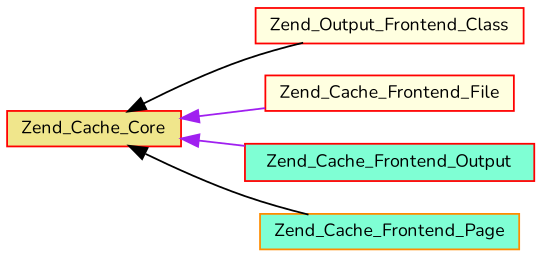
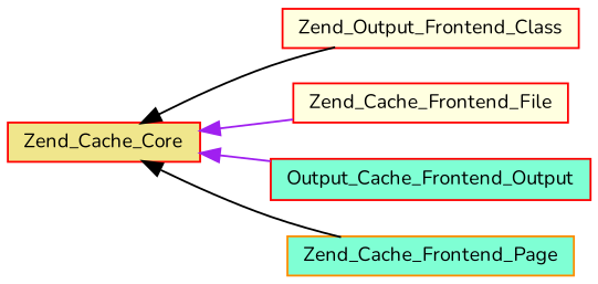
  digraph {
    fontname=Nunito
    rankdir=LR
    node [color=red fillcolor=lightyellow fontname=Nunito fontsize=10 shape=record style=filled]
    edge [color=black dir=back fontname=Nunito fontsize=10 labelfontname=Helvetica labelfontsize=10 style=solid]
    n1 [fillcolor=khaki fontcolor=black height=0.2 label=Zend_Cache_Core width=0.4]
    n2 [height=0.2 label=Zend_Output_Frontend_Class width=0.4]
    n3 [height=0.2 label=Zend_Cache_Frontend_File width=0.4]
-   n4 [fillcolor=aquamarine height=0.2 label=Zend_Cache_Frontend_Output width=0.4]
+   n4 [fillcolor=aquamarine height=0.2 label=Output_Cache_Frontend_Output width=0.4]
    n5 [color=darkorange fillcolor=aquamarine height=0.2 label=Zend_Cache_Frontend_Page width=0.4]
    n1 -> n2
    n1 -> n3 [color=purple]
    n1 -> n4 [color=purple]
    n1 -> n5
  }
